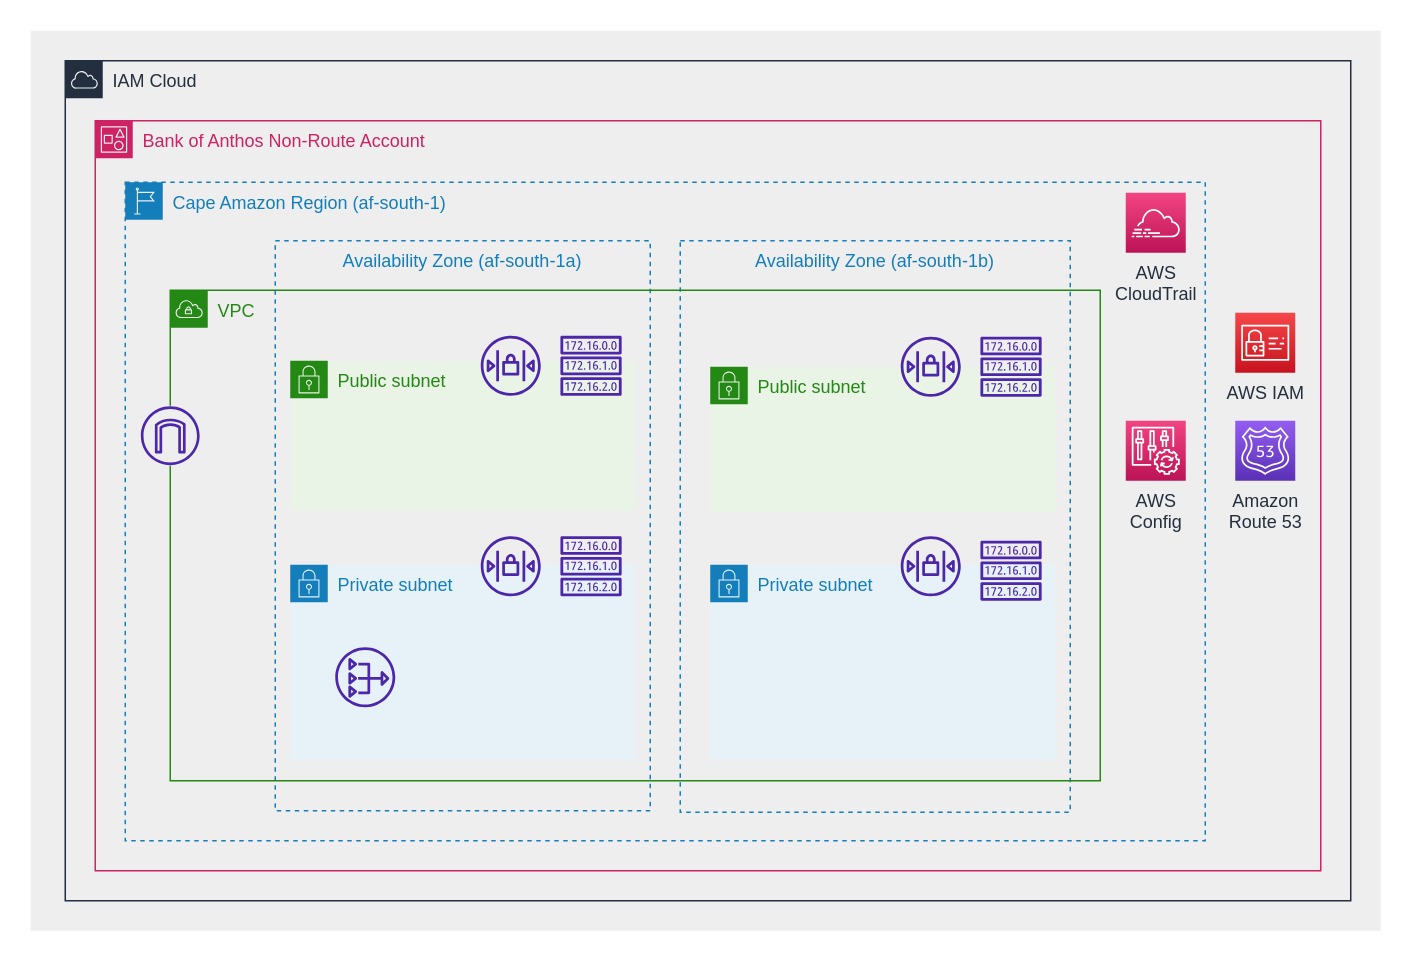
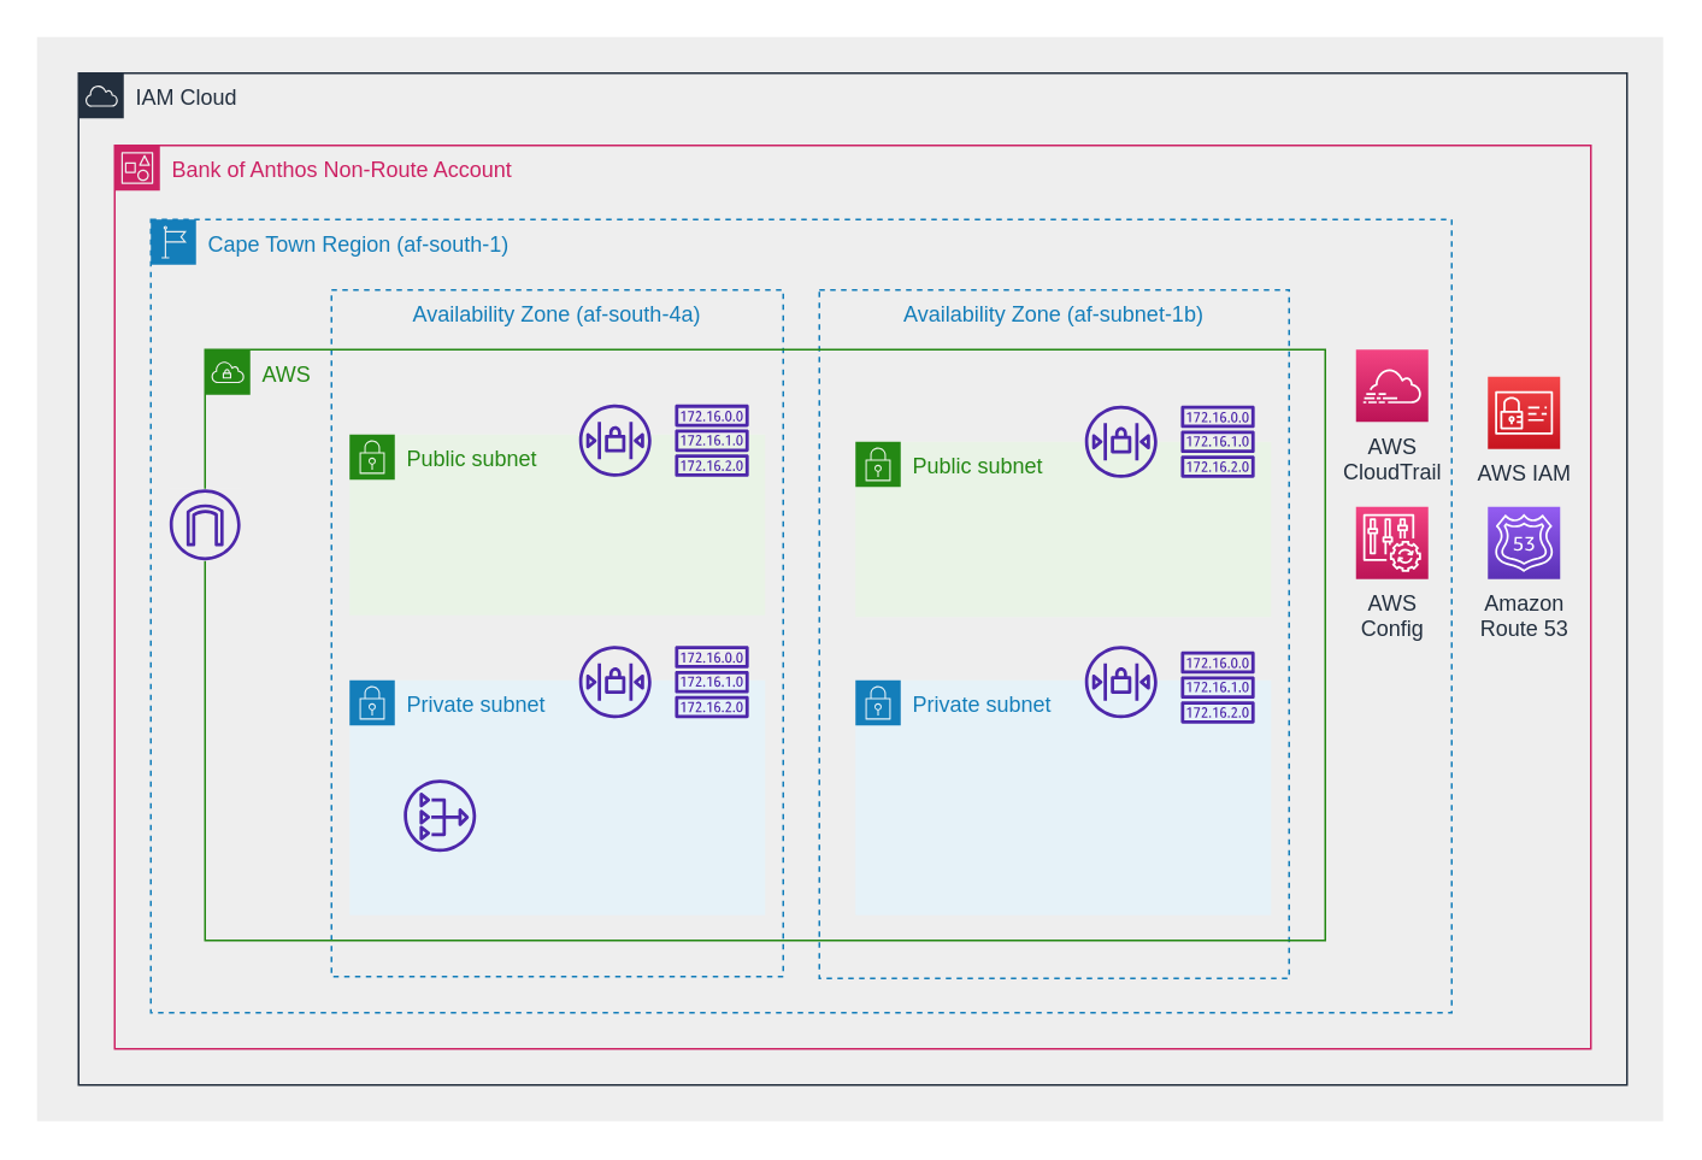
  <mxCell id="0" />
  <mxCell id="1" parent="0" />
  <mxCell id="2" value="" style="rounded=0;whiteSpace=wrap;html=1;strokeColor=none;fillColor=#EEEEEE;" parent="1" vertex="1"><mxGeometry x="20" y="20" width="900" height="600" as="geometry" /></mxCell>
  <mxCell id="3" value="IAM Cloud" style="points=[[0,0],[0.25,0],[0.5,0],[0.75,0],[1,0],[1,0.25],[1,0.5],[1,0.75],[1,1],[0.75,1],[0.5,1],[0.25,1],[0,1],[0,0.75],[0,0.5],[0,0.25]];outlineConnect=0;gradientColor=none;html=1;whiteSpace=wrap;fontSize=12;fontStyle=0;shape=mxgraph.aws4.group;grIcon=mxgraph.aws4.group_aws_cloud;strokeColor=#232F3E;fillColor=none;verticalAlign=top;align=left;spacingLeft=30;fontColor=#232F3E;dashed=0;movable=1;resizable=1;rotatable=1;deletable=1;editable=1;locked=0;connectable=1;" parent="1" vertex="1"><mxGeometry x="43" y="40" width="857" height="560" as="geometry" /></mxCell>
- <mxCell id="4" value="Availability Zone (af-south-1a)" style="fillColor=none;strokeColor=#147EBA;dashed=1;verticalAlign=top;fontStyle=0;fontColor=#147EBA;whiteSpace=wrap;html=1;" parent="1" vertex="1"><mxGeometry x="183" y="160" width="250" height="380" as="geometry" /></mxCell>
+ <mxCell id="4" value="Availability Zone (af-south-4a)" style="fillColor=none;strokeColor=#147EBA;dashed=1;verticalAlign=top;fontStyle=0;fontColor=#147EBA;whiteSpace=wrap;html=1;" parent="1" vertex="1"><mxGeometry x="183" y="160" width="250" height="380" as="geometry" /></mxCell>
  <mxCell id="5" value="Bank of Anthos Non-Route Account" style="points=[[0,0],[0.25,0],[0.5,0],[0.75,0],[1,0],[1,0.25],[1,0.5],[1,0.75],[1,1],[0.75,1],[0.5,1],[0.25,1],[0,1],[0,0.75],[0,0.5],[0,0.25]];outlineConnect=0;gradientColor=none;html=1;whiteSpace=wrap;fontSize=12;fontStyle=0;container=1;pointerEvents=0;collapsible=0;recursiveResize=0;shape=mxgraph.aws4.group;grIcon=mxgraph.aws4.group_account;strokeColor=#CD2264;fillColor=none;verticalAlign=top;align=left;spacingLeft=30;fontColor=#CD2264;dashed=0;" parent="1" vertex="1"><mxGeometry x="63" y="80" width="817" height="500" as="geometry" /></mxCell>
- <mxCell id="6" value="Cape Amazon Region (af-south-1)" style="points=[[0,0],[0.25,0],[0.5,0],[0.75,0],[1,0],[1,0.25],[1,0.5],[1,0.75],[1,1],[0.75,1],[0.5,1],[0.25,1],[0,1],[0,0.75],[0,0.5],[0,0.25]];outlineConnect=0;gradientColor=none;html=1;whiteSpace=wrap;fontSize=12;fontStyle=0;container=1;pointerEvents=0;collapsible=0;recursiveResize=0;shape=mxgraph.aws4.group;grIcon=mxgraph.aws4.group_region;strokeColor=#147EBA;fillColor=none;verticalAlign=top;align=left;spacingLeft=30;fontColor=#147EBA;dashed=1;" parent="5" vertex="1"><mxGeometry x="20" y="41" width="720" height="439" as="geometry" /></mxCell>
- <mxCell id="7" value="Availability Zone (af-south-1b)" style="fillColor=none;strokeColor=#147EBA;dashed=1;verticalAlign=top;fontStyle=0;fontColor=#147EBA;whiteSpace=wrap;html=1;" parent="6" vertex="1"><mxGeometry x="370" y="39" width="260" height="381" as="geometry" /></mxCell>
+ <mxCell id="6" value="Cape Town Region (af-south-1)" style="points=[[0,0],[0.25,0],[0.5,0],[0.75,0],[1,0],[1,0.25],[1,0.5],[1,0.75],[1,1],[0.75,1],[0.5,1],[0.25,1],[0,1],[0,0.75],[0,0.5],[0,0.25]];outlineConnect=0;gradientColor=none;html=1;whiteSpace=wrap;fontSize=12;fontStyle=0;container=1;pointerEvents=0;collapsible=0;recursiveResize=0;shape=mxgraph.aws4.group;grIcon=mxgraph.aws4.group_region;strokeColor=#147EBA;fillColor=none;verticalAlign=top;align=left;spacingLeft=30;fontColor=#147EBA;dashed=1;" parent="5" vertex="1"><mxGeometry x="20" y="41" width="720" height="439" as="geometry" /></mxCell>
+ <mxCell id="7" value="Availability Zone (af-subnet-1b)" style="fillColor=none;strokeColor=#147EBA;dashed=1;verticalAlign=top;fontStyle=0;fontColor=#147EBA;whiteSpace=wrap;html=1;" parent="6" vertex="1"><mxGeometry x="370" y="39" width="260" height="381" as="geometry" /></mxCell>
  <mxCell id="8" value="Public subnet" style="points=[[0,0],[0.25,0],[0.5,0],[0.75,0],[1,0],[1,0.25],[1,0.5],[1,0.75],[1,1],[0.75,1],[0.5,1],[0.25,1],[0,1],[0,0.75],[0,0.5],[0,0.25]];outlineConnect=0;gradientColor=none;html=1;whiteSpace=wrap;fontSize=12;fontStyle=0;container=1;pointerEvents=0;collapsible=0;recursiveResize=0;shape=mxgraph.aws4.group;grIcon=mxgraph.aws4.group_security_group;grStroke=0;strokeColor=#248814;fillColor=#E9F3E6;verticalAlign=top;align=left;spacingLeft=30;fontColor=#248814;dashed=0;" parent="6" vertex="1"><mxGeometry x="390" y="123" width="230" height="97" as="geometry" /></mxCell>
  <mxCell id="9" value="Private subnet" style="points=[[0,0],[0.25,0],[0.5,0],[0.75,0],[1,0],[1,0.25],[1,0.5],[1,0.75],[1,1],[0.75,1],[0.5,1],[0.25,1],[0,1],[0,0.75],[0,0.5],[0,0.25]];outlineConnect=0;gradientColor=none;html=1;whiteSpace=wrap;fontSize=12;fontStyle=0;container=1;pointerEvents=0;collapsible=0;recursiveResize=0;shape=mxgraph.aws4.group;grIcon=mxgraph.aws4.group_security_group;grStroke=0;strokeColor=#147EBA;fillColor=#E6F2F8;verticalAlign=top;align=left;spacingLeft=30;fontColor=#147EBA;dashed=0;" parent="6" vertex="1"><mxGeometry x="390" y="255" width="230" height="130" as="geometry" /></mxCell>
  <mxCell id="10" value="" style="sketch=0;outlineConnect=0;fontColor=#232F3E;gradientColor=none;fillColor=#4D27AA;strokeColor=none;dashed=0;verticalLabelPosition=bottom;verticalAlign=top;align=center;html=1;fontSize=12;fontStyle=0;aspect=fixed;pointerEvents=1;shape=mxgraph.aws4.route_table;" parent="6" vertex="1"><mxGeometry x="570" y="239" width="41.05" height="40" as="geometry" /></mxCell>
  <mxCell id="11" value="" style="sketch=0;outlineConnect=0;fontColor=#232F3E;gradientColor=none;fillColor=#4D27AA;strokeColor=none;dashed=0;verticalLabelPosition=bottom;verticalAlign=top;align=center;html=1;fontSize=12;fontStyle=0;aspect=fixed;pointerEvents=1;shape=mxgraph.aws4.route_table;" parent="6" vertex="1"><mxGeometry x="570" y="103" width="41.05" height="40" as="geometry" /></mxCell>
  <mxCell id="12" value="" style="sketch=0;outlineConnect=0;fontColor=#232F3E;gradientColor=none;fillColor=#4D27AA;strokeColor=none;dashed=0;verticalLabelPosition=bottom;verticalAlign=top;align=center;html=1;fontSize=12;fontStyle=0;aspect=fixed;pointerEvents=1;shape=mxgraph.aws4.network_access_control_list;" parent="6" vertex="1"><mxGeometry x="517" y="103" width="40" height="40" as="geometry" /></mxCell>
  <mxCell id="13" value="AWS&lt;br&gt;Config" style="sketch=0;points=[[0,0,0],[0.25,0,0],[0.5,0,0],[0.75,0,0],[1,0,0],[0,1,0],[0.25,1,0],[0.5,1,0],[0.75,1,0],[1,1,0],[0,0.25,0],[0,0.5,0],[0,0.75,0],[1,0.25,0],[1,0.5,0],[1,0.75,0]];points=[[0,0,0],[0.25,0,0],[0.5,0,0],[0.75,0,0],[1,0,0],[0,1,0],[0.25,1,0],[0.5,1,0],[0.75,1,0],[1,1,0],[0,0.25,0],[0,0.5,0],[0,0.75,0],[1,0.25,0],[1,0.5,0],[1,0.75,0]];outlineConnect=0;fontColor=#232F3E;gradientColor=#F34482;gradientDirection=north;fillColor=#BC1356;strokeColor=#ffffff;dashed=0;verticalLabelPosition=bottom;verticalAlign=top;align=center;html=1;fontSize=12;fontStyle=0;aspect=fixed;shape=mxgraph.aws4.resourceIcon;resIcon=mxgraph.aws4.config;" parent="6" vertex="1"><mxGeometry x="667" y="159" width="40" height="40" as="geometry" /></mxCell>
  <mxCell id="14" value="Amazon&lt;br&gt;Route 53" style="sketch=0;points=[[0,0,0],[0.25,0,0],[0.5,0,0],[0.75,0,0],[1,0,0],[0,1,0],[0.25,1,0],[0.5,1,0],[0.75,1,0],[1,1,0],[0,0.25,0],[0,0.5,0],[0,0.75,0],[1,0.25,0],[1,0.5,0],[1,0.75,0]];outlineConnect=0;fontColor=#232F3E;gradientColor=#945DF2;gradientDirection=north;fillColor=#5A30B5;strokeColor=#ffffff;dashed=0;verticalLabelPosition=bottom;verticalAlign=top;align=center;html=1;fontSize=12;fontStyle=0;aspect=fixed;shape=mxgraph.aws4.resourceIcon;resIcon=mxgraph.aws4.route_53;" parent="5" vertex="1"><mxGeometry x="760" y="200" width="40" height="40" as="geometry" /></mxCell>
  <mxCell id="15" value="Public subnet" style="points=[[0,0],[0.25,0],[0.5,0],[0.75,0],[1,0],[1,0.25],[1,0.5],[1,0.75],[1,1],[0.75,1],[0.5,1],[0.25,1],[0,1],[0,0.75],[0,0.5],[0,0.25]];outlineConnect=0;gradientColor=none;html=1;whiteSpace=wrap;fontSize=12;fontStyle=0;container=1;pointerEvents=0;collapsible=0;recursiveResize=0;shape=mxgraph.aws4.group;grIcon=mxgraph.aws4.group_security_group;grStroke=0;strokeColor=#248814;fillColor=#E9F3E6;verticalAlign=top;align=left;spacingLeft=30;fontColor=#248814;dashed=0;" parent="1" vertex="1"><mxGeometry x="193" y="240" width="230" height="100" as="geometry" /></mxCell>
  <mxCell id="16" value="Private subnet" style="points=[[0,0],[0.25,0],[0.5,0],[0.75,0],[1,0],[1,0.25],[1,0.5],[1,0.75],[1,1],[0.75,1],[0.5,1],[0.25,1],[0,1],[0,0.75],[0,0.5],[0,0.25]];outlineConnect=0;gradientColor=none;html=1;whiteSpace=wrap;fontSize=12;fontStyle=0;container=1;pointerEvents=0;collapsible=0;recursiveResize=0;shape=mxgraph.aws4.group;grIcon=mxgraph.aws4.group_security_group;grStroke=0;strokeColor=#147EBA;fillColor=#E6F2F8;verticalAlign=top;align=left;spacingLeft=30;fontColor=#147EBA;dashed=0;" parent="1" vertex="1"><mxGeometry x="193" y="376" width="230" height="130" as="geometry" /></mxCell>
  <mxCell id="17" value="" style="sketch=0;outlineConnect=0;fontColor=#232F3E;gradientColor=none;fillColor=#4D27AA;strokeColor=none;dashed=0;verticalLabelPosition=bottom;verticalAlign=top;align=center;html=1;fontSize=12;fontStyle=0;aspect=fixed;pointerEvents=1;shape=mxgraph.aws4.route_table;" parent="16" vertex="1"><mxGeometry x="180" y="-19" width="41.05" height="40" as="geometry" /></mxCell>
  <mxCell id="18" value="" style="sketch=0;outlineConnect=0;fontColor=#232F3E;gradientColor=none;fillColor=#4D27AA;strokeColor=none;dashed=0;verticalLabelPosition=bottom;verticalAlign=top;align=center;html=1;fontSize=12;fontStyle=0;aspect=fixed;pointerEvents=1;shape=mxgraph.aws4.route_table;" parent="1" vertex="1"><mxGeometry x="373" y="223.4" width="41.05" height="40" as="geometry" /></mxCell>
- <mxCell id="19" value="&lt;font color=&quot;#248814&quot;&gt;VPC&lt;/font&gt;" style="points=[[0,0],[0.25,0],[0.5,0],[0.75,0],[1,0],[1,0.25],[1,0.5],[1,0.75],[1,1],[0.75,1],[0.5,1],[0.25,1],[0,1],[0,0.75],[0,0.5],[0,0.25]];outlineConnect=0;gradientColor=none;html=1;whiteSpace=wrap;fontSize=12;fontStyle=0;container=0;pointerEvents=0;collapsible=0;recursiveResize=0;shape=mxgraph.aws4.group;grIcon=mxgraph.aws4.group_vpc;strokeColor=#248814;fillColor=none;verticalAlign=top;align=left;spacingLeft=30;fontColor=#AAB7B8;dashed=0;" parent="1" vertex="1"><mxGeometry x="113" y="193" width="620" height="327" as="geometry" /></mxCell>
+ <mxCell id="19" value="&lt;font color=&quot;#248814&quot;&gt;AWS&lt;/font&gt;" style="points=[[0,0],[0.25,0],[0.5,0],[0.75,0],[1,0],[1,0.25],[1,0.5],[1,0.75],[1,1],[0.75,1],[0.5,1],[0.25,1],[0,1],[0,0.75],[0,0.5],[0,0.25]];outlineConnect=0;gradientColor=none;html=1;whiteSpace=wrap;fontSize=12;fontStyle=0;container=0;pointerEvents=0;collapsible=0;recursiveResize=0;shape=mxgraph.aws4.group;grIcon=mxgraph.aws4.group_vpc;strokeColor=#248814;fillColor=none;verticalAlign=top;align=left;spacingLeft=30;fontColor=#AAB7B8;dashed=0;" parent="1" vertex="1"><mxGeometry x="113" y="193" width="620" height="327" as="geometry" /></mxCell>
  <mxCell id="20" value="" style="rounded=0;whiteSpace=wrap;html=1;strokeColor=none;fillColor=#EEEEEE;" parent="1" vertex="1"><mxGeometry x="93" y="270" width="40" height="40" as="geometry" /></mxCell>
  <mxCell id="21" value="" style="sketch=0;outlineConnect=0;fontColor=#232F3E;gradientColor=none;fillColor=#4D27AA;strokeColor=none;dashed=0;verticalLabelPosition=bottom;verticalAlign=top;align=center;html=1;fontSize=12;fontStyle=0;aspect=fixed;pointerEvents=1;shape=mxgraph.aws4.nat_gateway;" parent="1" vertex="1"><mxGeometry x="223" y="431" width="40" height="40" as="geometry" /></mxCell>
  <mxCell id="22" value="" style="outlineConnect=0;fontColor=#232F3E;gradientColor=none;fillColor=#4D27AA;strokeColor=none;dashed=0;verticalLabelPosition=bottom;verticalAlign=top;align=center;html=1;fontSize=12;fontStyle=0;aspect=fixed;pointerEvents=1;shape=mxgraph.aws4.internet_gateway;labelBackgroundColor=#eeeeee;whiteSpace=wrap;shadow=0;" parent="1" vertex="1"><mxGeometry x="93.395" y="270.395" width="39.21" height="39.21" as="geometry" /></mxCell>
  <mxCell id="23" value="" style="sketch=0;outlineConnect=0;fontColor=#232F3E;gradientColor=none;fillColor=#4D27AA;strokeColor=none;dashed=0;verticalLabelPosition=bottom;verticalAlign=top;align=center;html=1;fontSize=12;fontStyle=0;aspect=fixed;pointerEvents=1;shape=mxgraph.aws4.network_access_control_list;" parent="1" vertex="1"><mxGeometry x="320" y="357" width="40" height="40" as="geometry" /></mxCell>
  <mxCell id="24" value="" style="sketch=0;outlineConnect=0;fontColor=#232F3E;gradientColor=none;fillColor=#4D27AA;strokeColor=none;dashed=0;verticalLabelPosition=bottom;verticalAlign=top;align=center;html=1;fontSize=12;fontStyle=0;aspect=fixed;pointerEvents=1;shape=mxgraph.aws4.network_access_control_list;" parent="1" vertex="1"><mxGeometry x="320" y="223.4" width="40" height="40" as="geometry" /></mxCell>
  <mxCell id="25" value="" style="sketch=0;outlineConnect=0;fontColor=#232F3E;gradientColor=none;fillColor=#4D27AA;strokeColor=none;dashed=0;verticalLabelPosition=bottom;verticalAlign=top;align=center;html=1;fontSize=12;fontStyle=0;aspect=fixed;pointerEvents=1;shape=mxgraph.aws4.network_access_control_list;" parent="1" vertex="1"><mxGeometry x="600" y="357" width="40" height="40" as="geometry" /></mxCell>
- <mxCell id="26" value="AWS&lt;br&gt;CloudTrail" style="sketch=0;points=[[0,0,0],[0.25,0,0],[0.5,0,0],[0.75,0,0],[1,0,0],[0,1,0],[0.25,1,0],[0.5,1,0],[0.75,1,0],[1,1,0],[0,0.25,0],[0,0.5,0],[0,0.75,0],[1,0.25,0],[1,0.5,0],[1,0.75,0]];points=[[0,0,0],[0.25,0,0],[0.5,0,0],[0.75,0,0],[1,0,0],[0,1,0],[0.25,1,0],[0.5,1,0],[0.75,1,0],[1,1,0],[0,0.25,0],[0,0.5,0],[0,0.75,0],[1,0.25,0],[1,0.5,0],[1,0.75,0]];outlineConnect=0;fontColor=#232F3E;gradientColor=#F34482;gradientDirection=north;fillColor=#BC1356;strokeColor=#ffffff;dashed=0;verticalLabelPosition=bottom;verticalAlign=top;align=center;html=1;fontSize=12;fontStyle=0;aspect=fixed;shape=mxgraph.aws4.resourceIcon;resIcon=mxgraph.aws4.cloudtrail;" parent="1" vertex="1"><mxGeometry x="750" y="128" width="40" height="40" as="geometry" /></mxCell>
+ <mxCell id="26" value="AWS&lt;br&gt;CloudTrail" style="sketch=0;points=[[0,0,0],[0.25,0,0],[0.5,0,0],[0.75,0,0],[1,0,0],[0,1,0],[0.25,1,0],[0.5,1,0],[0.75,1,0],[1,1,0],[0,0.25,0],[0,0.5,0],[0,0.75,0],[1,0.25,0],[1,0.5,0],[1,0.75,0]];points=[[0,0,0],[0.25,0,0],[0.5,0,0],[0.75,0,0],[1,0,0],[0,1,0],[0.25,1,0],[0.5,1,0],[0.75,1,0],[1,1,0],[0,0.25,0],[0,0.5,0],[0,0.75,0],[1,0.25,0],[1,0.5,0],[1,0.75,0]];outlineConnect=0;fontColor=#232F3E;gradientColor=#F34482;gradientDirection=north;fillColor=#BC1356;strokeColor=#ffffff;dashed=0;verticalLabelPosition=bottom;verticalAlign=top;align=center;html=1;fontSize=12;fontStyle=0;aspect=fixed;shape=mxgraph.aws4.resourceIcon;resIcon=mxgraph.aws4.cloudtrail;" parent="1" vertex="1"><mxGeometry x="750" y="193" width="40" height="40" as="geometry" /></mxCell>
  <mxCell id="27" value="AWS IAM" style="sketch=0;points=[[0,0,0],[0.25,0,0],[0.5,0,0],[0.75,0,0],[1,0,0],[0,1,0],[0.25,1,0],[0.5,1,0],[0.75,1,0],[1,1,0],[0,0.25,0],[0,0.5,0],[0,0.75,0],[1,0.25,0],[1,0.5,0],[1,0.75,0]];outlineConnect=0;fontColor=#232F3E;gradientColor=#F54749;gradientDirection=north;fillColor=#C7131F;strokeColor=#ffffff;dashed=0;verticalLabelPosition=bottom;verticalAlign=top;align=center;html=1;fontSize=12;fontStyle=0;aspect=fixed;shape=mxgraph.aws4.resourceIcon;resIcon=mxgraph.aws4.identity_and_access_management;" parent="1" vertex="1"><mxGeometry x="823" y="208" width="40" height="40" as="geometry" /></mxCell>
